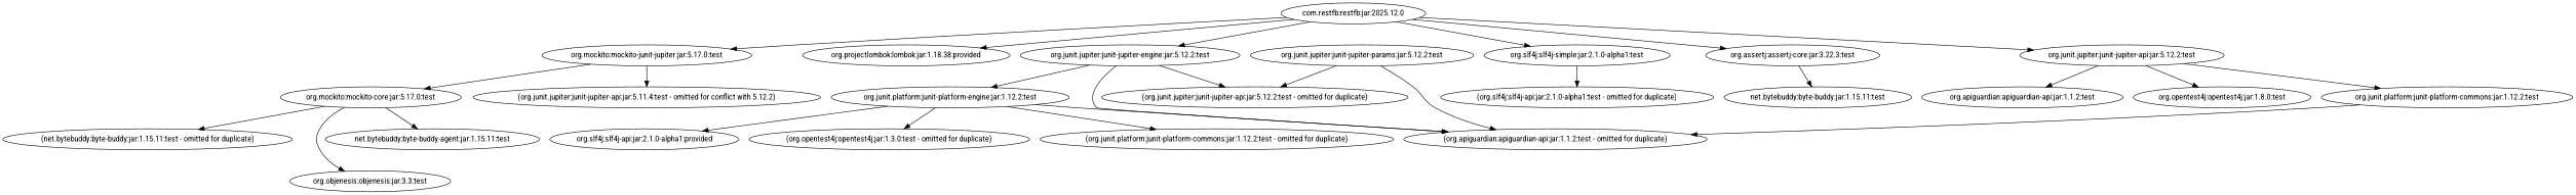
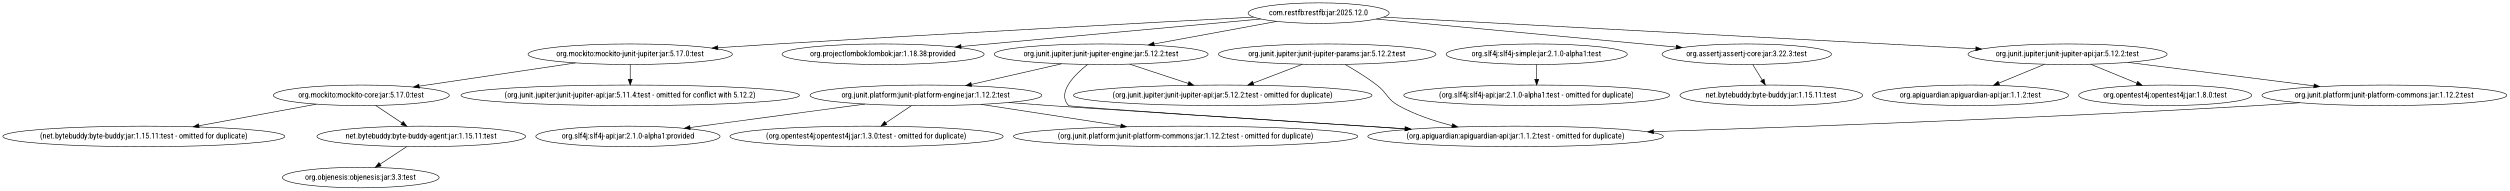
  digraph {
    fontname="Roboto Condensed"
    node [fontname="Roboto Condensed"]
    edge [fontname="Roboto Condensed"]
    "com.restfb:restfb:jar:2025.12.0"
    "org.junit.jupiter:junit-jupiter-api:jar:5.12.2:test"
    "org.junit.jupiter:junit-jupiter-engine:jar:5.12.2:test"
    "org.projectlombok:lombok:jar:1.18.38:provided"
    "org.mockito:mockito-junit-jupiter:jar:5.17.0:test"
    "org.slf4j:slf4j-simple:jar:2.1.0-alpha1:test"
    n7 [label="org.assertj:assertj-core:jar:3.22.3:test"]
    n8 [label="org.opentest4j:opentest4j:jar:1.8.0:test"]
    "org.junit.platform:junit-platform-commons:jar:1.12.2:test"
    "org.apiguardian:apiguardian-api:jar:1.1.2:test"
    "(org.apiguardian:apiguardian-api:jar:1.1.2:test - omitted for duplicate)"
    "org.junit.platform:junit-platform-engine:jar:1.12.2:test"
    "(org.junit.jupiter:junit-jupiter-api:jar:5.12.2:test - omitted for duplicate)"
    "org.junit.jupiter:junit-jupiter-params:jar:5.12.2:test"
    "org.mockito:mockito-core:jar:5.17.0:test"
    "(org.junit.jupiter:junit-jupiter-api:jar:5.11.4:test - omitted for conflict with 5.12.2)"
    "(org.slf4j:slf4j-api:jar:2.1.0-alpha1:test - omitted for duplicate)"
    "net.bytebuddy:byte-buddy:jar:1.15.11:test"
    "org.slf4j:slf4j-api:jar:2.1.0-alpha1:provided"
    "(org.opentest4j:opentest4j:jar:1.3.0:test - omitted for duplicate)"
    "(org.junit.platform:junit-platform-commons:jar:1.12.2:test - omitted for duplicate)"
    "(net.bytebuddy:byte-buddy:jar:1.15.11:test - omitted for duplicate)"
    "net.bytebuddy:byte-buddy-agent:jar:1.15.11:test"
    "org.objenesis:objenesis:jar:3.3:test"
    "com.restfb:restfb:jar:2025.12.0" -> "org.junit.jupiter:junit-jupiter-api:jar:5.12.2:test"
    "com.restfb:restfb:jar:2025.12.0" -> "org.junit.jupiter:junit-jupiter-engine:jar:5.12.2:test"
    "com.restfb:restfb:jar:2025.12.0" -> "org.projectlombok:lombok:jar:1.18.38:provided"
    "com.restfb:restfb:jar:2025.12.0" -> "org.mockito:mockito-junit-jupiter:jar:5.17.0:test"
-   "com.restfb:restfb:jar:2025.12.0" -> "org.slf4j:slf4j-simple:jar:2.1.0-alpha1:test"
    "com.restfb:restfb:jar:2025.12.0" -> n7
    "org.junit.jupiter:junit-jupiter-api:jar:5.12.2:test" -> n8
    "org.junit.jupiter:junit-jupiter-api:jar:5.12.2:test" -> "org.junit.platform:junit-platform-commons:jar:1.12.2:test"
    "org.junit.jupiter:junit-jupiter-api:jar:5.12.2:test" -> "org.apiguardian:apiguardian-api:jar:1.1.2:test"
    "org.junit.jupiter:junit-jupiter-engine:jar:5.12.2:test" -> "(org.apiguardian:apiguardian-api:jar:1.1.2:test - omitted for duplicate)"
    "org.junit.jupiter:junit-jupiter-engine:jar:5.12.2:test" -> "org.junit.platform:junit-platform-engine:jar:1.12.2:test"
    "org.junit.jupiter:junit-jupiter-engine:jar:5.12.2:test" -> "(org.junit.jupiter:junit-jupiter-api:jar:5.12.2:test - omitted for duplicate)"
    "org.mockito:mockito-junit-jupiter:jar:5.17.0:test" -> "org.mockito:mockito-core:jar:5.17.0:test"
    "org.mockito:mockito-junit-jupiter:jar:5.17.0:test" -> "(org.junit.jupiter:junit-jupiter-api:jar:5.11.4:test - omitted for conflict with 5.12.2)"
    "org.slf4j:slf4j-simple:jar:2.1.0-alpha1:test" -> "(org.slf4j:slf4j-api:jar:2.1.0-alpha1:test - omitted for duplicate)"
    n7 -> "net.bytebuddy:byte-buddy:jar:1.15.11:test"
    "org.junit.platform:junit-platform-commons:jar:1.12.2:test" -> "(org.apiguardian:apiguardian-api:jar:1.1.2:test - omitted for duplicate)"
    "org.junit.platform:junit-platform-engine:jar:1.12.2:test" -> "(org.apiguardian:apiguardian-api:jar:1.1.2:test - omitted for duplicate)"
    "org.junit.platform:junit-platform-engine:jar:1.12.2:test" -> "org.slf4j:slf4j-api:jar:2.1.0-alpha1:provided"
    "org.junit.platform:junit-platform-engine:jar:1.12.2:test" -> "(org.opentest4j:opentest4j:jar:1.3.0:test - omitted for duplicate)"
    "org.junit.platform:junit-platform-engine:jar:1.12.2:test" -> "(org.junit.platform:junit-platform-commons:jar:1.12.2:test - omitted for duplicate)"
    "org.junit.jupiter:junit-jupiter-params:jar:5.12.2:test" -> "(org.apiguardian:apiguardian-api:jar:1.1.2:test - omitted for duplicate)"
    "org.junit.jupiter:junit-jupiter-params:jar:5.12.2:test" -> "(org.junit.jupiter:junit-jupiter-api:jar:5.12.2:test - omitted for duplicate)"
    "org.mockito:mockito-core:jar:5.17.0:test" -> "(net.bytebuddy:byte-buddy:jar:1.15.11:test - omitted for duplicate)"
    "org.mockito:mockito-core:jar:5.17.0:test" -> "net.bytebuddy:byte-buddy-agent:jar:1.15.11:test"
-   "org.mockito:mockito-core:jar:5.17.0:test" -> "org.objenesis:objenesis:jar:3.3:test"
+   "net.bytebuddy:byte-buddy-agent:jar:1.15.11:test" -> "org.objenesis:objenesis:jar:3.3:test"
  }
